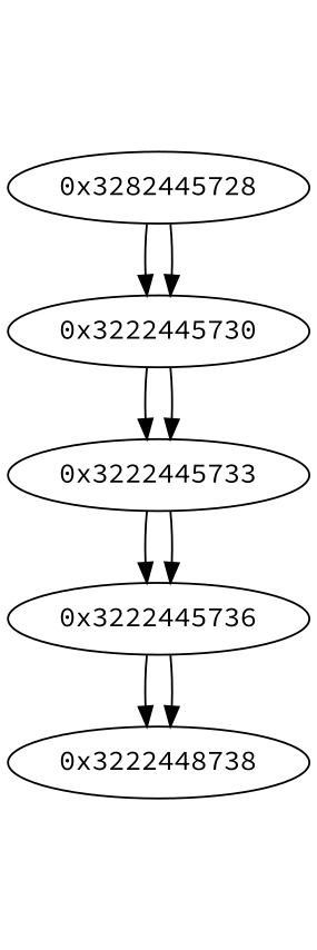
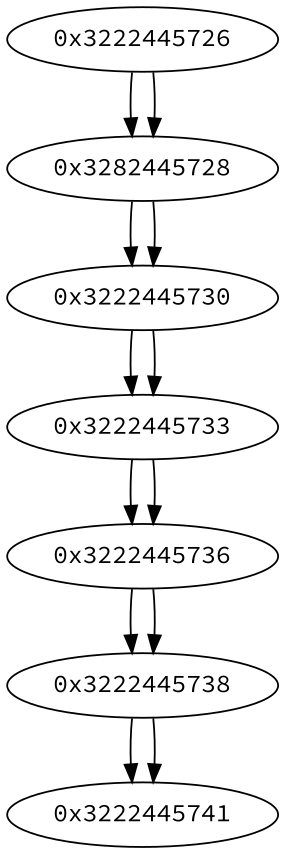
  digraph {
    fontname="Source Code Pro"
    node [fontname="Source Code Pro"]
    edge [fontname="Source Code Pro"]
+   n1 [label="0x3222445726"]
    n2 [label="0x3282445728"]
    n3 [label="0x3222445730"]
    n4 [label="0x3222445733"]
    n5 [label="0x3222445736"]
-   n6 [label="0x3222448738"]
+   n6 [label="0x3222445738"]
+   n7 [label="0x3222445741"]
+   n1 -> n2
+   n1 -> n2
    n2 -> n3
    n2 -> n3
    n3 -> n4
    n3 -> n4
    n4 -> n5
    n4 -> n5
    n5 -> n6
    n5 -> n6
+   n6 -> n7
+   n6 -> n7
  }
